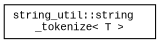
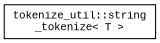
  digraph {
    rankdir=LR
    fontname="Liberation Mono"
-   n1 [color=black fillcolor=white fontname="Liberation Mono" fontsize=10 height=0.2 label="string_util::string\l_tokenize\< T \>" shape=record style=filled width=0.4]
+   n1 [color=black fillcolor=white fontname="Liberation Mono" fontsize=10 height=0.2 label="tokenize_util::string\l_tokenize\< T \>" shape=record style=filled width=0.4]
  }
